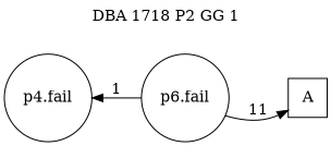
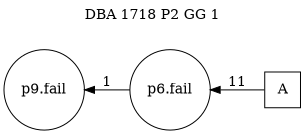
  digraph {
    label=" DBA 1718 P2 GG 1 "
    labelloc=tl
    rankdir=RL
    node [shape=circle]
    n1 [label=A shape=square]
    n2 [label="p6.fail"]
-   n3 [label="p4.fail"]
-   n2 -> n1 [label=11]
+   n3 [label="p9.fail"]
+   n1 -> n2 [label=11]
    n2 -> n3 [label=1]
  }
